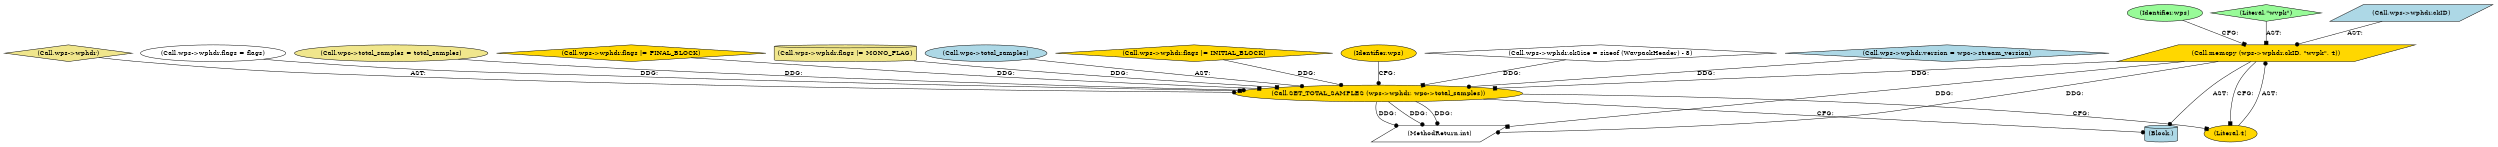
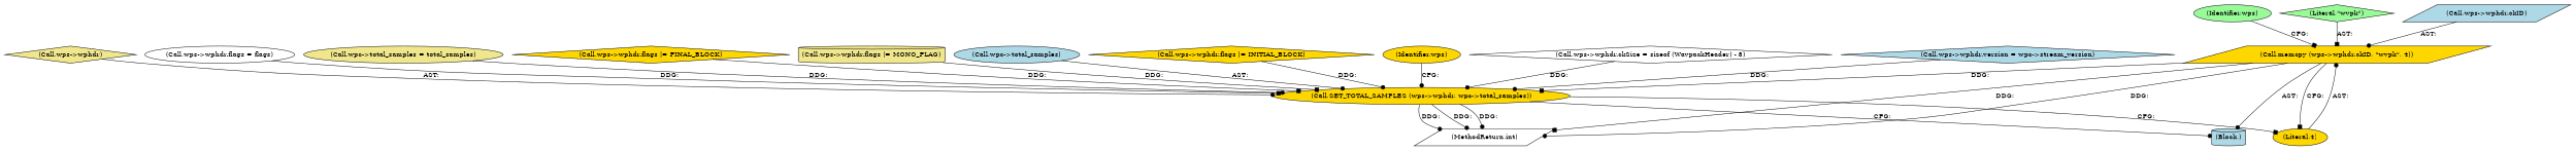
  digraph {
    node [fillcolor=gold shape=ellipse style=filled]
    edge [arrowhead=dot]
    n1 [label="(Call,memcpy (wps->wphdr.ckID, \"wvpk\", 4))" shape=parallelogram]
    n2 [label="(Call,SET_TOTAL_SAMPLES (wps->wphdr, wpc->total_samples))"]
    n3 [label="(Literal,4)"]
    n4 [fillcolor=lightblue label="(Block,)" shape=cylinder]
    n5 [fillcolor=white label="(MethodReturn,int)" shape=parallelogram]
    n6 [fillcolor=lightblue label="(Call,wpc->total_samples)"]
    n7 [fillcolor=palegreen label="(Identifier,wps)"]
    n8 [label="(Call,wps->wphdr.flags |= INITIAL_BLOCK)" shape=diamond]
    n9 [label="(Identifier,wps)"]
    n10 [fillcolor=white label="(Call,wps->wphdr.ckSize = sizeof (WavpackHeader) - 8)" shape=diamond]
    n11 [fillcolor=lightblue label="(Call,wps->wphdr.version = wpc->stream_version)" shape=diamond]
    n12 [fillcolor=khaki label="(Call,wps->wphdr)" shape=diamond]
    n13 [fillcolor=white label="(Call,wps->wphdr.flags = flags)"]
    n14 [fillcolor=khaki label="(Call,wpc->total_samples = total_samples)"]
    n15 [fillcolor=palegreen label="(Literal,\"wvpk\")" shape=diamond]
    n16 [fillcolor=lightblue label="(Call,wps->wphdr.ckID)" shape=parallelogram]
    n17 [label="(Call,wps->wphdr.flags |= FINAL_BLOCK)" shape=diamond]
    n18 [fillcolor=khaki label="(Call,wps->wphdr.flags |= MONO_FLAG)" shape=cylinder]
    n1 -> n2 [arrowhead=box label="DDG: "]
    n1 -> n3 [arrowhead=box label="CFG: "]
    n1 -> n4 [label="AST: "]
    n1 -> n5 [arrowhead=box label="DDG: "]
    n1 -> n5 [label="DDG: "]
    n2 -> n3 [arrowhead=box label="CFG: "]
    n2 -> n4 [label="CFG: "]
    n2 -> n5 [label="DDG: "]
    n2 -> n5 [label="DDG: "]
    n2 -> n5 [label="DDG: "]
    n3 -> n1 [label="AST: "]
    n6 -> n2 [label="AST: "]
    n7 -> n1 [arrowhead=box label="CFG: "]
    n8 -> n2 [label="DDG: "]
    n9 -> n2 [label="CFG: "]
-   n10 -> n2 [arrowhead=box label="DDG: "]
+   n10 -> n2 [label="DDG: "]
    n11 -> n2 [label="DDG: "]
    n12 -> n2 [label="AST: "]
    n13 -> n2 [arrowhead=box label="DDG: "]
    n14 -> n2 [label="DDG: "]
    n15 -> n1 [arrowhead=box label="AST: "]
    n16 -> n1 [label="AST: "]
    n17 -> n2 [arrowhead=box label="DDG: "]
    n18 -> n2 [arrowhead=box label="DDG: "]
  }
